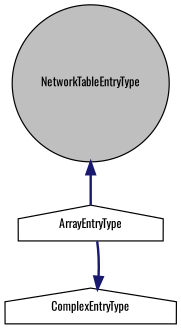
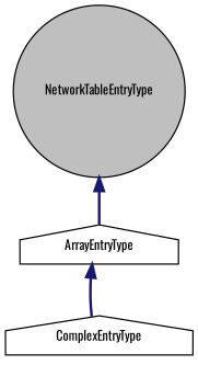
  digraph {
    fontname=Oswald
    node [color=black fontname=Oswald fontsize=10 shape=house]
    edge [color=midnightblue dir=back fontname=Oswald fontsize=10 labelfontname=FreeSans labelfontsize=10 style=bold]
    n1 [fillcolor=grey75 fontcolor=black height=0.2 label=NetworkTableEntryType shape=circle style=filled width=0.4]
    n2 [height=0.2 label=ArrayEntryType width=0.4]
    n3 [height=0.2 label=ComplexEntryType width=0.4]
    n1 -> n2
-   n3 -> n2
+   n2 -> n3
  }
